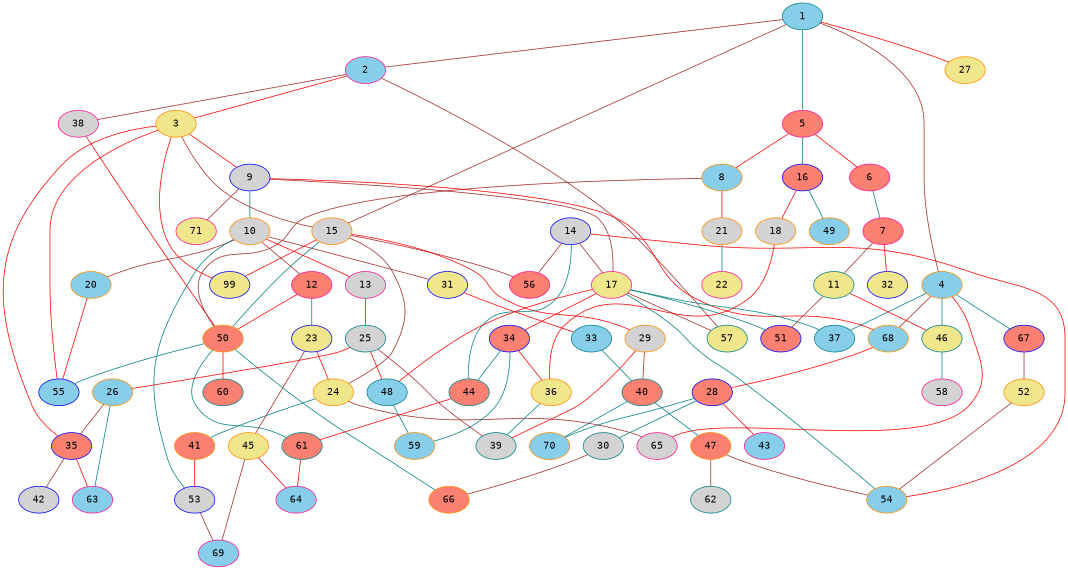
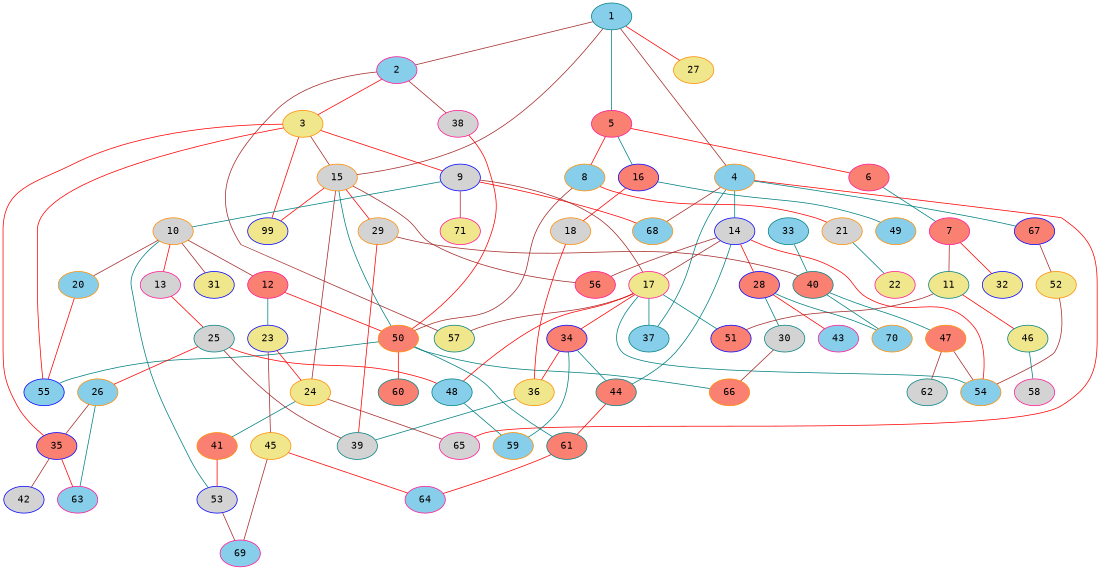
  graph {
    fontname="DejaVu Sans Mono"
    node [color=darkorange fillcolor=skyblue fontname="DejaVu Sans Mono" style=filled]
    edge [color=red fontname="DejaVu Sans Mono" weight=1.0]
    1 [color=teal]
    2 [color=deeppink]
    4
    5 [color=deeppink fillcolor=salmon]
    15 [fillcolor=lightgrey]
    27 [fillcolor=khaki]
    3 [fillcolor=khaki]
    38 [color=deeppink fillcolor=lightgrey]
    57 [color=teal fillcolor=khaki]
    14 [color=blue fillcolor=lightgrey]
    37 [color=teal]
    65 [color=deeppink fillcolor=lightgrey]
    67 [color=blue fillcolor=salmon]
    68
    6 [color=deeppink fillcolor=salmon]
    8
    16 [color=blue fillcolor=salmon]
    n18 [color=blue fillcolor=khaki label=99]
    50 [fillcolor=salmon]
    56 [color=deeppink fillcolor=salmon]
    24 [fillcolor=khaki]
    29 [fillcolor=lightgrey]
    9 [color=blue fillcolor=lightgrey]
    35 [color=blue fillcolor=salmon]
    55 [color=blue]
    10 [fillcolor=lightgrey]
    17 [color=deeppink fillcolor=khaki]
    71 [color=deeppink fillcolor=khaki]
    63 [color=deeppink]
    42 [color=blue fillcolor=lightgrey]
    28 [color=blue fillcolor=salmon]
    44 [color=teal fillcolor=salmon]
    54
    52 [fillcolor=khaki]
    7 [color=deeppink fillcolor=salmon]
    21 [fillcolor=lightgrey]
    18 [fillcolor=lightgrey]
    49
    11 [color=teal fillcolor=khaki]
    32 [color=blue fillcolor=khaki]
    46 [color=teal fillcolor=khaki]
    51 [color=blue fillcolor=salmon]
    22 [color=deeppink fillcolor=khaki]
    66 [fillcolor=salmon]
    61 [color=teal fillcolor=salmon]
    60 [color=teal fillcolor=salmon]
    12 [color=deeppink fillcolor=salmon]
    13 [color=deeppink fillcolor=lightgrey]
    20
    31 [color=blue fillcolor=khaki]
    53 [color=blue fillcolor=lightgrey]
    34 [color=blue fillcolor=salmon]
    48 [color=teal]
    23 [color=blue fillcolor=khaki]
    25 [color=teal fillcolor=lightgrey]
    33 [color=teal]
    69 [color=deeppink]
    58 [color=deeppink fillcolor=lightgrey]
    45 [fillcolor=khaki]
    26
    39 [color=teal fillcolor=lightgrey]
    30 [color=teal fillcolor=lightgrey]
    43 [color=deeppink]
    70
    41 [fillcolor=salmon]
    40 [color=teal fillcolor=salmon]
    36 [fillcolor=khaki]
    59
    64 [color=deeppink]
    47 [fillcolor=salmon]
    62 [color=teal fillcolor=lightgrey]
    1 -- 2 [color=brown]
    1 -- 4 [color=brown]
    1 -- 5 [color=teal]
    1 -- 15 [color=brown]
    1 -- 27
    2 -- 3
    2 -- 38 [color=brown]
    2 -- 57 [color=brown]
-   4 -- 46 [color=teal]
+   4 -- 14 [color=teal]
    4 -- 37 [color=teal]
    4 -- 65 [weight=2.0]
    4 -- 67 [color=teal]
    4 -- 68 [color=brown]
    5 -- 6
    5 -- 8
    5 -- 16 [color=teal]
    15 -- n18 [weight=2.0]
    15 -- 50 [color=teal weight=2.0]
    15 -- 56 [color=brown]
    15 -- 24 [color=brown]
    15 -- 29
    3 -- 15 [color=brown]
    3 -- n18
    3 -- 9
    3 -- 35
    3 -- 55
    38 -- 50
    14 -- 56 [color=brown]
    14 -- 17 [color=brown]
-   68 -- 28
+   14 -- 28
    14 -- 44 [color=teal]
    14 -- 54
    67 -- 52 [color=brown]
    6 -- 7 [color=teal]
    8 -- 50 [color=brown]
    8 -- 21
    16 -- 18
    16 -- 49 [color=teal]
    50 -- 55 [color=teal]
    50 -- 66 [color=teal]
    50 -- 61 [color=teal]
    50 -- 60
    24 -- 65 [color=brown]
    24 -- 41 [color=teal]
    29 -- 39
    29 -- 40 [color=brown]
    9 -- 68
    9 -- 10 [color=teal]
    9 -- 17 [color=brown]
    9 -- 71 [color=brown]
    35 -- 63 [weight=2.0]
    35 -- 42 [color=brown]
    10 -- 12 [color=brown]
    10 -- 13
    10 -- 20 [color=brown]
    10 -- 31 [color=brown]
    10 -- 53 [color=teal]
    17 -- 57 [color=brown]
    17 -- 37 [color=teal]
    17 -- 54 [color=teal]
    17 -- 51 [color=teal]
    17 -- 34
    17 -- 48
    28 -- 30 [color=teal]
    28 -- 43
    28 -- 70 [color=teal]
    44 -- 61
    52 -- 54 [color=brown]
    7 -- 11 [color=brown]
    7 -- 32
    21 -- 22 [color=teal]
    18 -- 36
    11 -- 46
    11 -- 51 [color=brown]
    46 -- 58 [color=teal]
    61 -- 64
    12 -- 50
    12 -- 23 [color=teal weight=3.0]
    13 -- 25
    20 -- 55
-   31 -- 33
    53 -- 69 [color=brown]
    34 -- 44 [color=teal]
    34 -- 36
    34 -- 59 [color=teal]
    48 -- 59 [color=teal]
    23 -- 24
    23 -- 45 [color=brown]
    25 -- 48 [weight=2.0]
    25 -- 26
    25 -- 39 [color=brown]
    33 -- 40 [color=teal]
    45 -- 69 [color=brown]
    45 -- 64
    26 -- 35 [color=brown]
    26 -- 63 [color=teal]
    30 -- 66 [color=brown]
    41 -- 53
    40 -- 70 [color=teal]
    40 -- 47 [color=teal]
    36 -- 39 [color=teal]
    47 -- 54 [color=brown]
    47 -- 62 [color=brown]
  }
